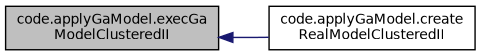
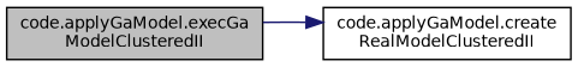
  digraph {
    rankdir=LR
    node [color=black fontname=Helvetica fontsize=10 shape=record style=filled]
    n1 [fillcolor=grey75 fontcolor=black height=0.2 label="code.applyGaModel.execGa\lModelClusteredII" width=0.4]
    n2 [fillcolor=white height=0.2 label="code.applyGaModel.create\lRealModelClusteredII" width=0.4]
-   n1 -> n2 [color=midnightblue dir=back fontname=Helvetica fontsize=10 labelfontname=Helvetica labelfontsize=10 style=solid]
+   n2 -> n1 [color=midnightblue dir=back fontname=Helvetica fontsize=10 labelfontname=Helvetica labelfontsize=10 style=solid]
  }
